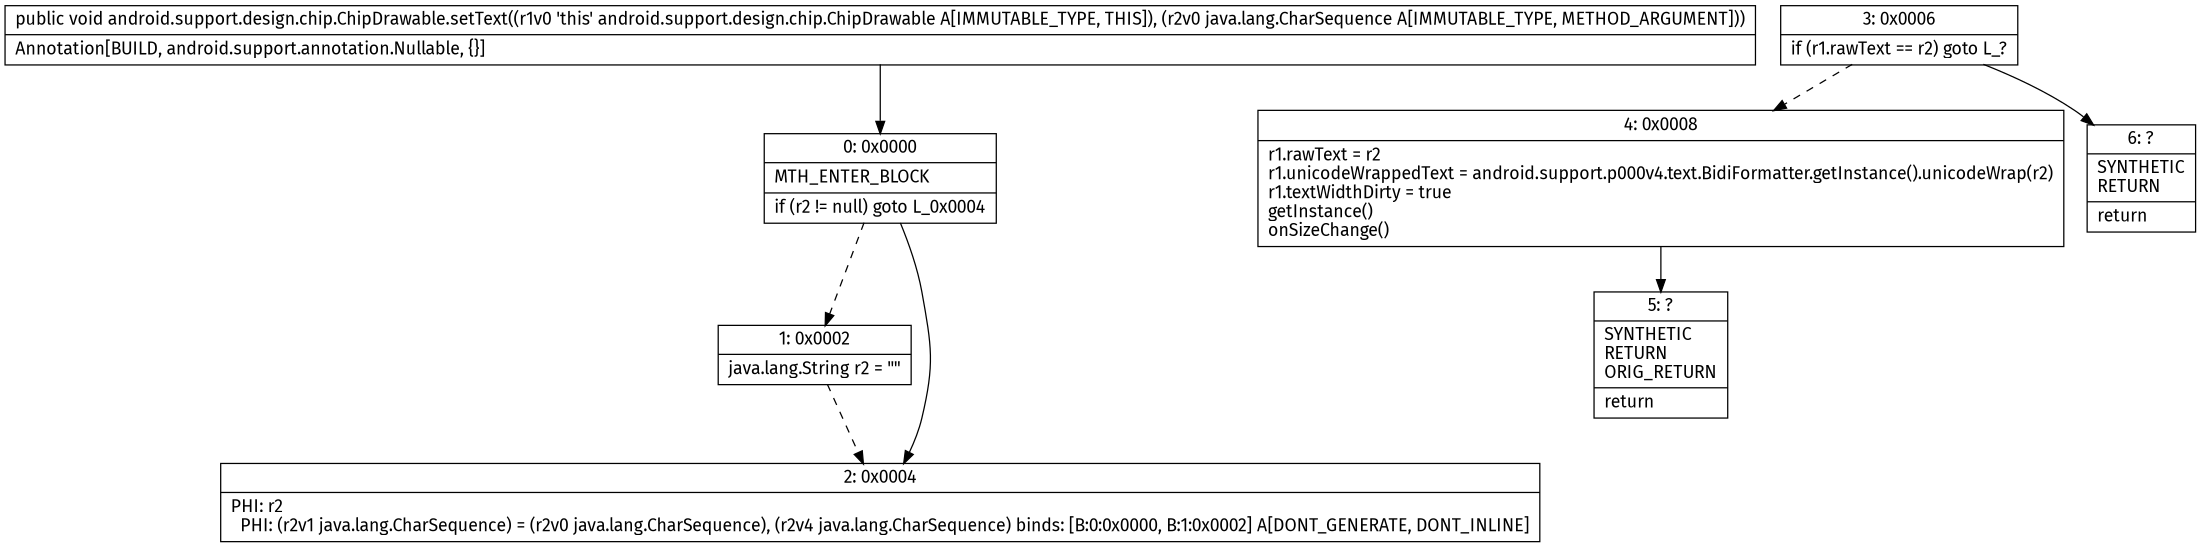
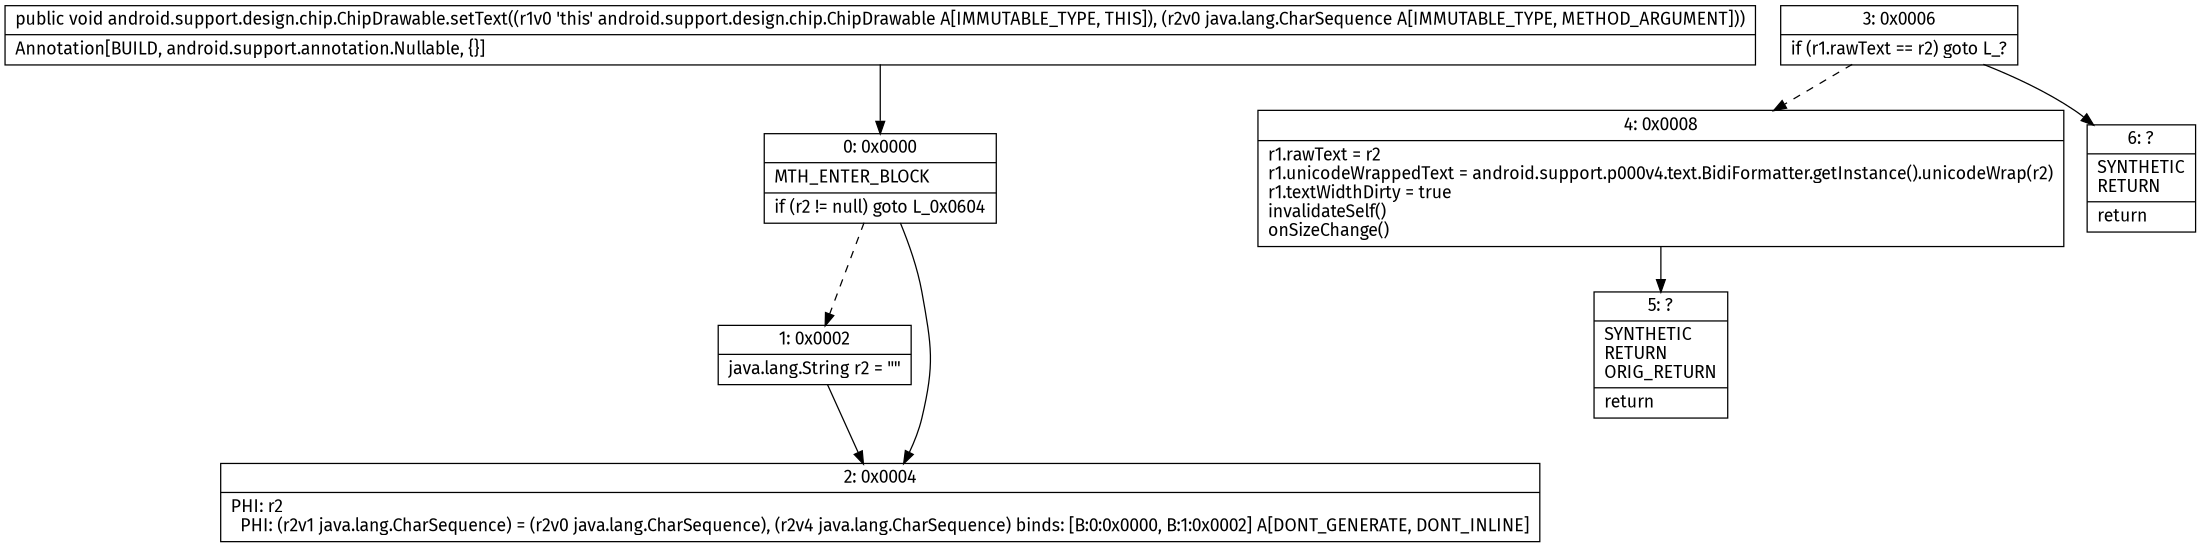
  digraph {
    fontname="Fira Sans"
    node [fontname="Fira Sans" shape=record]
    edge [fontname="Fira Sans"]
-   n1 [label="{0\:\ 0x0000|MTH_ENTER_BLOCK\l|if (r2 != null) goto L_0x0004\l}"]
+   n1 [label="{0\:\ 0x0000|MTH_ENTER_BLOCK\l|if (r2 != null) goto L_0x0604\l}"]
    n2 [label="{1\:\ 0x0002|java.lang.String r2 = \"\"\l}"]
    n3 [label="{2\:\ 0x0004|PHI: r2 \l  PHI: (r2v1 java.lang.CharSequence) = (r2v0 java.lang.CharSequence), (r2v4 java.lang.CharSequence) binds: [B:0:0x0000, B:1:0x0002] A[DONT_GENERATE, DONT_INLINE]\l}"]
    n4 [label="{3\:\ 0x0006|if (r1.rawText == r2) goto L_?\l}"]
-   n5 [label="{4\:\ 0x0008|r1.rawText = r2\lr1.unicodeWrappedText = android.support.p000v4.text.BidiFormatter.getInstance().unicodeWrap(r2)\lr1.textWidthDirty = true\lgetInstance()\lonSizeChange()\l}"]
+   n5 [label="{4\:\ 0x0008|r1.rawText = r2\lr1.unicodeWrappedText = android.support.p000v4.text.BidiFormatter.getInstance().unicodeWrap(r2)\lr1.textWidthDirty = true\linvalidateSelf()\lonSizeChange()\l}"]
    n6 [label="{6\:\ ?|SYNTHETIC\lRETURN\l|return\l}"]
    n7 [label="{5\:\ ?|SYNTHETIC\lRETURN\lORIG_RETURN\l|return\l}"]
    n8 [label="{public void android.support.design.chip.ChipDrawable.setText((r1v0 'this' android.support.design.chip.ChipDrawable A[IMMUTABLE_TYPE, THIS]), (r2v0 java.lang.CharSequence A[IMMUTABLE_TYPE, METHOD_ARGUMENT]))  | Annotation[BUILD, android.support.annotation.Nullable, \{\}]\l}"]
    n1 -> n2 [style=dashed]
    n1 -> n3
-   n2 -> n3 [style=dashed]
+   n2 -> n3
    n4 -> n5 [style=dashed]
    n4 -> n6
    n5 -> n7
    n8 -> n1
  }
